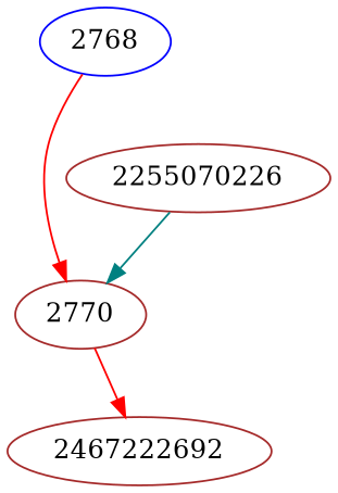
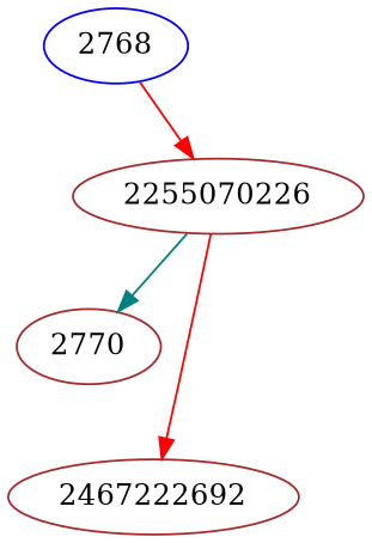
  strict digraph {
    node [color=brown]
    edge [color=red]
    2768 [color=blue]
    2770
    2467222692
    n4 [label=2255070226]
-   2768 -> 2770
-   2770 -> 2467222692
+   2768 -> n4
+   n4 -> 2467222692
    n4 -> 2770 [color=teal]
  }
